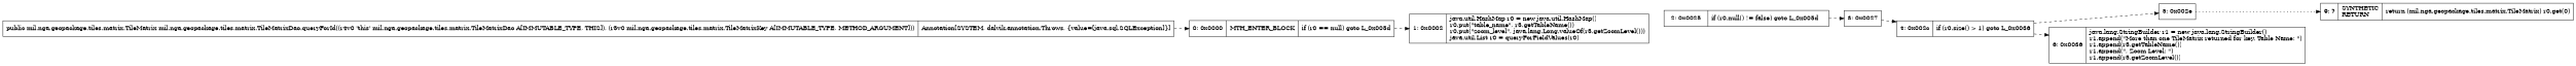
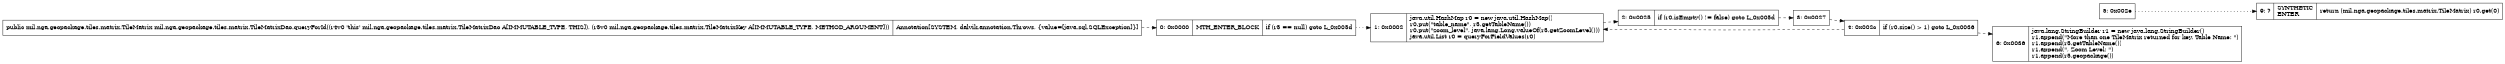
  digraph {
    rankdir=LR
    node [shape=record]
    edge [style=dashed]
-   n1 [label="{0\:\ 0x0000|MTH_ENTER_BLOCK\l|if (r0 == null) goto L_0x005d\l}"]
+   n1 [label="{0\:\ 0x0000|MTH_ENTER_BLOCK\l|if (r5 == null) goto L_0x005d\l}"]
    n2 [label="{1\:\ 0x0002|java.util.HashMap r0 = new java.util.HashMap()\lr0.put(\"table_name\", r5.getTableName())\lr0.put(\"zoom_level\", java.lang.Long.valueOf(r5.getZoomLevel()))\ljava.util.List r0 = queryForFieldValues(r0)\l}"]
-   n3 [label="{2\:\ 0x0025|if (r0.null() != false) goto L_0x005d\l}"]
+   n3 [label="{2\:\ 0x0025|if (r0.isEmpty() != false) goto L_0x005d\l}"]
    n4 [label="{3\:\ 0x0027}"]
    n5 [label="{4\:\ 0x002c|if (r0.size() \> 1) goto L_0x0036\l}"]
    n6 [label="{5\:\ 0x002e}"]
-   n7 [label="{6\:\ 0x0036|java.lang.StringBuilder r1 = new java.lang.StringBuilder()\lr1.append(\"More than one TileMatrix returned for key. Table Name: \")\lr1.append(r5.getTableName())\lr1.append(\", Zoom Level: \")\lr1.append(r5.getZoomLevel())\l}"]
-   n8 [label="{9\:\ ?|SYNTHETIC\lRETURN\l|return (mil.nga.geopackage.tiles.matrix.TileMatrix) r0.get(0)\l}"]
+   n7 [label="{6\:\ 0x0036|java.lang.StringBuilder r1 = new java.lang.StringBuilder()\lr1.append(\"More than one TileMatrix returned for key. Table Name: \")\lr1.append(r5.getTableName())\lr1.append(\", Zoom Level: \")\lr1.append(r5.geopackage())\l}"]
+   n8 [label="{9\:\ ?|SYNTHETIC\lENTER\l|return (mil.nga.geopackage.tiles.matrix.TileMatrix) r0.get(0)\l}"]
    n9 [label="{public mil.nga.geopackage.tiles.matrix.TileMatrix mil.nga.geopackage.tiles.matrix.TileMatrixDao.queryForId((r4v0 'this' mil.nga.geopackage.tiles.matrix.TileMatrixDao A[IMMUTABLE_TYPE, THIS]), (r5v0 mil.nga.geopackage.tiles.matrix.TileMatrixKey A[IMMUTABLE_TYPE, METHOD_ARGUMENT]))  | Annotation[SYSTEM, dalvik.annotation.Throws, \{value=[java.sql.SQLException]\}]\l}"]
-   n1 -> n2
+   n1 -> n2 [style=dotted]
+   n2 -> n3
    n3 -> n4
    n4 -> n5
-   n5 -> n6
+   n5 -> n2
    n5 -> n7
    n6 -> n8 [style=dotted]
    n9 -> n1
  }
